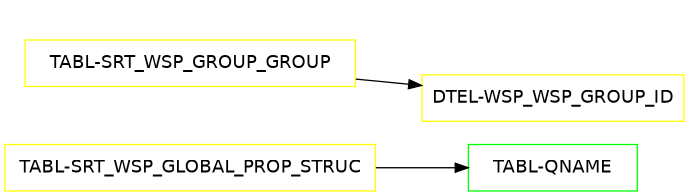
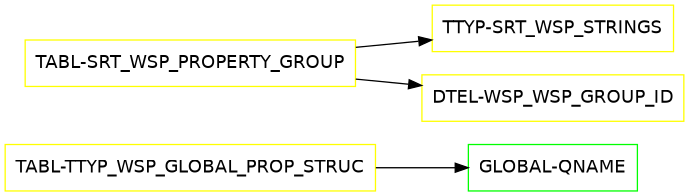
  digraph {
    fontname="DejaVu Sans"
    rankdir=LR
    node [color=yellow fontname="DejaVu Sans" shape=box]
    edge [fontname="DejaVu Sans"]
-   "TABL-QNAME" [color=green]
-   "TABL-SRT_WSP_GLOBAL_PROP_STRUC"
-   "TABL-SRT_WSP_PROPERTY_GROUP" [label="TABL-SRT_WSP_GROUP_GROUP"]
+   "TABL-QNAME" [color=green label="GLOBAL-QNAME"]
+   "TABL-SRT_WSP_GLOBAL_PROP_STRUC" [label="TABL-TTYP_WSP_GLOBAL_PROP_STRUC"]
+   "TABL-SRT_WSP_PROPERTY_GROUP"
+   "TTYP-SRT_WSP_STRINGS"
    n5 [label="DTEL-WSP_WSP_GROUP_ID"]
    "TABL-SRT_WSP_GLOBAL_PROP_STRUC" -> "TABL-QNAME"
+   "TABL-SRT_WSP_PROPERTY_GROUP" -> "TTYP-SRT_WSP_STRINGS"
    "TABL-SRT_WSP_PROPERTY_GROUP" -> n5
  }
